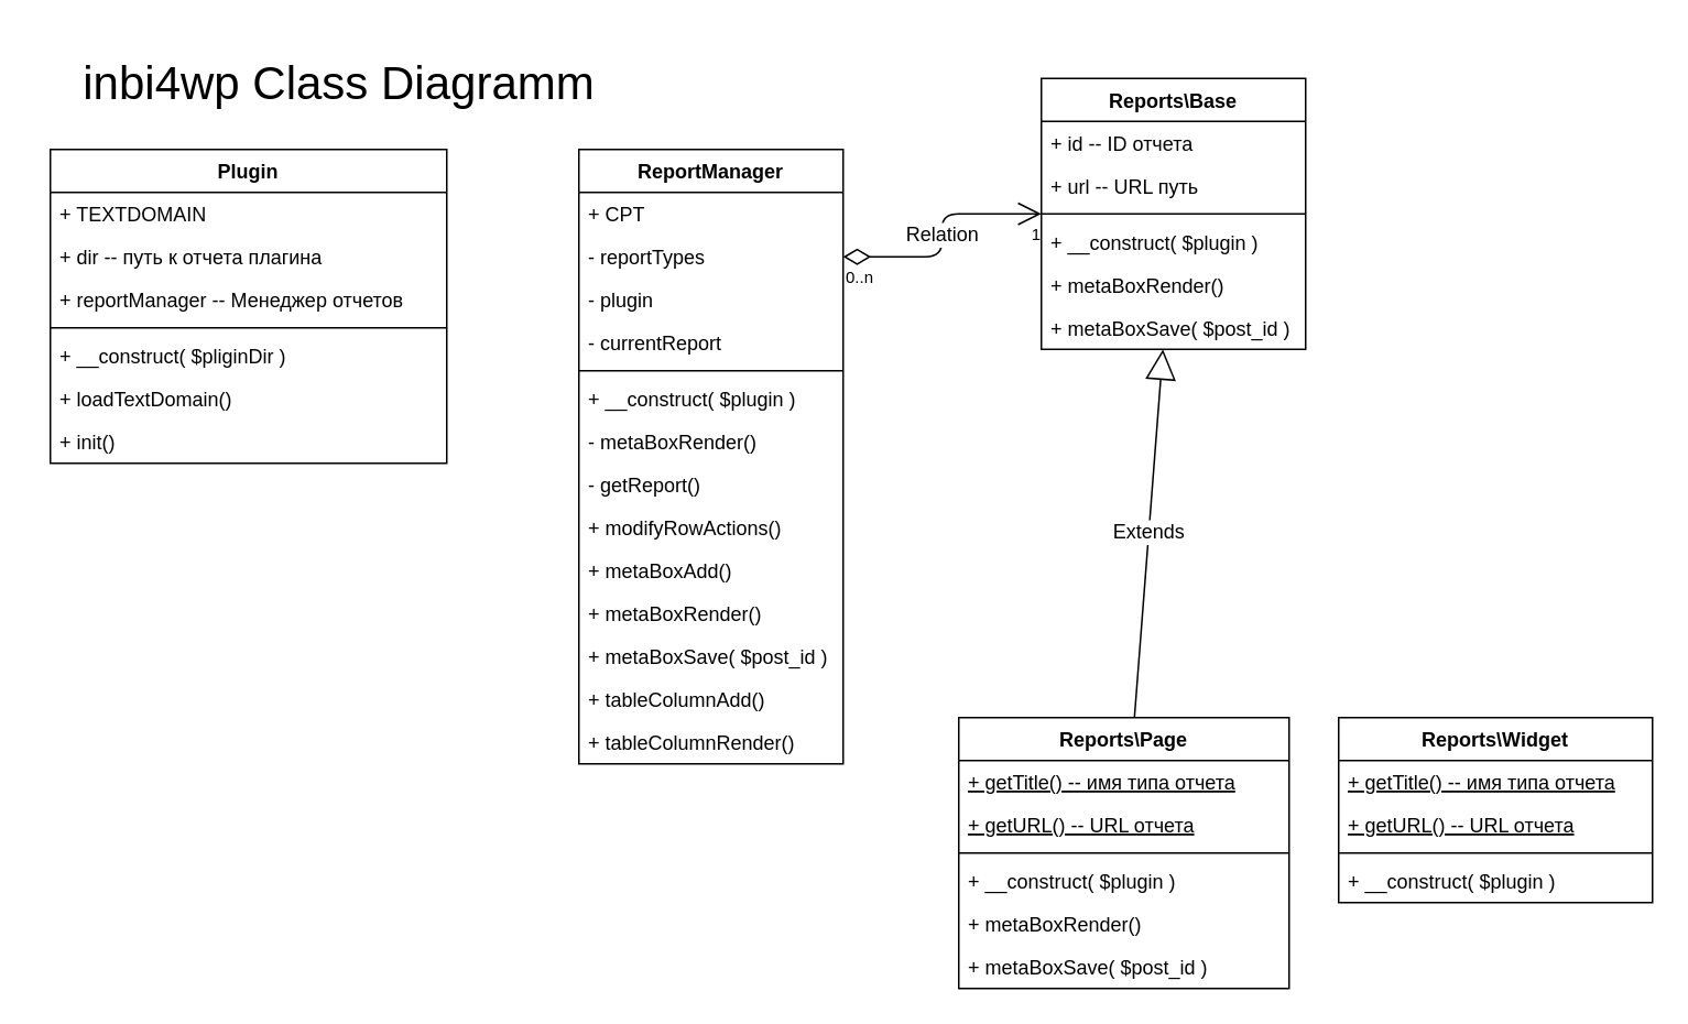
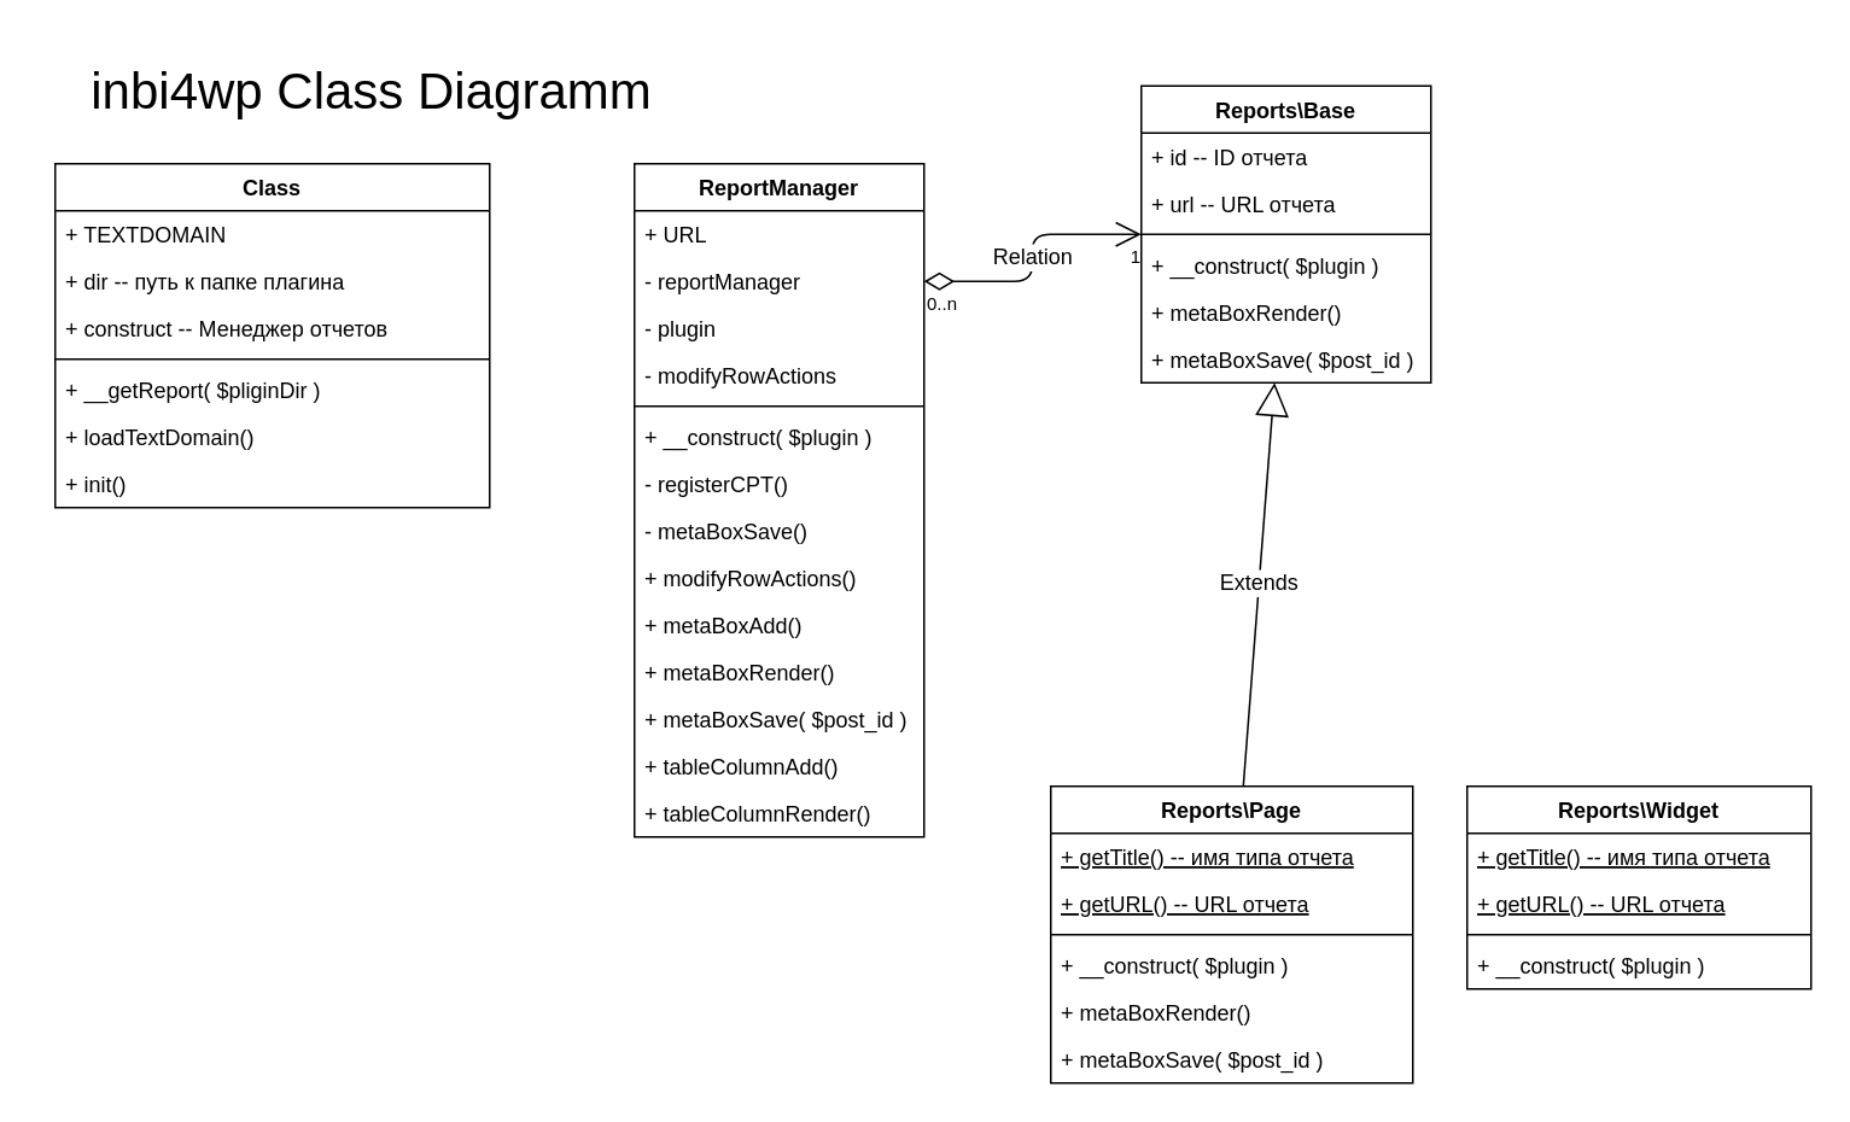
  <mxCell id="0" />
  <mxCell id="1" parent="0" />
  <mxCell id="2" value="inbi4wp Class Diagramm" style="text;html=1;strokeColor=none;fillColor=none;align=center;verticalAlign=middle;whiteSpace=wrap;rounded=0;fontSize=28;" parent="1" vertex="1"><mxGeometry x="20" y="20" width="370" height="60" as="geometry" /></mxCell>
- <mxCell id="3" value="Plugin" style="swimlane;fontStyle=1;align=center;verticalAlign=top;childLayout=stackLayout;horizontal=1;startSize=26;horizontalStack=0;resizeParent=1;resizeParentMax=0;resizeLast=0;collapsible=1;marginBottom=0;fontSize=12;" parent="1" vertex="1"><mxGeometry x="30" y="90" width="240" height="190" as="geometry" /></mxCell>
+ <mxCell id="3" value="Class" style="swimlane;fontStyle=1;align=center;verticalAlign=top;childLayout=stackLayout;horizontal=1;startSize=26;horizontalStack=0;resizeParent=1;resizeParentMax=0;resizeLast=0;collapsible=1;marginBottom=0;fontSize=12;" parent="1" vertex="1"><mxGeometry x="30" y="90" width="240" height="190" as="geometry" /></mxCell>
  <mxCell id="4" value="+ TEXTDOMAIN" style="text;strokeColor=none;fillColor=none;align=left;verticalAlign=top;spacingLeft=4;spacingRight=4;overflow=hidden;rotatable=0;points=[[0,0.5],[1,0.5]];portConstraint=eastwest;" parent="3" vertex="1"><mxGeometry y="26" width="240" height="26" as="geometry" /></mxCell>
- <mxCell id="5" value="+ dir -- путь к отчета плагина" style="text;strokeColor=none;fillColor=none;align=left;verticalAlign=top;spacingLeft=4;spacingRight=4;overflow=hidden;rotatable=0;points=[[0,0.5],[1,0.5]];portConstraint=eastwest;" parent="3" vertex="1"><mxGeometry y="52" width="240" height="26" as="geometry" /></mxCell>
- <mxCell id="6" value="+ reportManager -- Менеджер отчетов" style="text;strokeColor=none;fillColor=none;align=left;verticalAlign=top;spacingLeft=4;spacingRight=4;overflow=hidden;rotatable=0;points=[[0,0.5],[1,0.5]];portConstraint=eastwest;" parent="3" vertex="1"><mxGeometry y="78" width="240" height="26" as="geometry" /></mxCell>
+ <mxCell id="5" value="+ dir -- путь к папке плагина" style="text;strokeColor=none;fillColor=none;align=left;verticalAlign=top;spacingLeft=4;spacingRight=4;overflow=hidden;rotatable=0;points=[[0,0.5],[1,0.5]];portConstraint=eastwest;" parent="3" vertex="1"><mxGeometry y="52" width="240" height="26" as="geometry" /></mxCell>
+ <mxCell id="6" value="+ construct -- Менеджер отчетов" style="text;strokeColor=none;fillColor=none;align=left;verticalAlign=top;spacingLeft=4;spacingRight=4;overflow=hidden;rotatable=0;points=[[0,0.5],[1,0.5]];portConstraint=eastwest;" parent="3" vertex="1"><mxGeometry y="78" width="240" height="26" as="geometry" /></mxCell>
  <mxCell id="7" value="" style="line;strokeWidth=1;fillColor=none;align=left;verticalAlign=middle;spacingTop=-1;spacingLeft=3;spacingRight=3;rotatable=0;labelPosition=right;points=[];portConstraint=eastwest;" parent="3" vertex="1"><mxGeometry y="104" width="240" height="8" as="geometry" /></mxCell>
- <mxCell id="8" value="+ __construct( $pliginDir )&#10;" style="text;strokeColor=none;fillColor=none;align=left;verticalAlign=top;spacingLeft=4;spacingRight=4;overflow=hidden;rotatable=0;points=[[0,0.5],[1,0.5]];portConstraint=eastwest;" parent="3" vertex="1"><mxGeometry y="112" width="240" height="26" as="geometry" /></mxCell>
+ <mxCell id="8" value="+ __getReport( $pliginDir )&#10;" style="text;strokeColor=none;fillColor=none;align=left;verticalAlign=top;spacingLeft=4;spacingRight=4;overflow=hidden;rotatable=0;points=[[0,0.5],[1,0.5]];portConstraint=eastwest;" parent="3" vertex="1"><mxGeometry y="112" width="240" height="26" as="geometry" /></mxCell>
  <mxCell id="9" value="+ loadTextDomain()&#10;" style="text;strokeColor=none;fillColor=none;align=left;verticalAlign=top;spacingLeft=4;spacingRight=4;overflow=hidden;rotatable=0;points=[[0,0.5],[1,0.5]];portConstraint=eastwest;" parent="3" vertex="1"><mxGeometry y="138" width="240" height="26" as="geometry" /></mxCell>
  <mxCell id="10" value="+ init()&#10;" style="text;strokeColor=none;fillColor=none;align=left;verticalAlign=top;spacingLeft=4;spacingRight=4;overflow=hidden;rotatable=0;points=[[0,0.5],[1,0.5]];portConstraint=eastwest;" parent="3" vertex="1"><mxGeometry y="164" width="240" height="26" as="geometry" /></mxCell>
  <mxCell id="11" value="ReportManager" style="swimlane;fontStyle=1;align=center;verticalAlign=top;childLayout=stackLayout;horizontal=1;startSize=26;horizontalStack=0;resizeParent=1;resizeParentMax=0;resizeLast=0;collapsible=1;marginBottom=0;fontSize=12;" parent="1" vertex="1"><mxGeometry x="350" y="90" width="160" height="372" as="geometry" /></mxCell>
- <mxCell id="12" value="+ CPT" style="text;strokeColor=none;fillColor=none;align=left;verticalAlign=top;spacingLeft=4;spacingRight=4;overflow=hidden;rotatable=0;points=[[0,0.5],[1,0.5]];portConstraint=eastwest;" parent="11" vertex="1"><mxGeometry y="26" width="160" height="26" as="geometry" /></mxCell>
- <mxCell id="13" value="- reportTypes&#10;" style="text;strokeColor=none;fillColor=none;align=left;verticalAlign=top;spacingLeft=4;spacingRight=4;overflow=hidden;rotatable=0;points=[[0,0.5],[1,0.5]];portConstraint=eastwest;" parent="11" vertex="1"><mxGeometry y="52" width="160" height="26" as="geometry" /></mxCell>
+ <mxCell id="12" value="+ URL" style="text;strokeColor=none;fillColor=none;align=left;verticalAlign=top;spacingLeft=4;spacingRight=4;overflow=hidden;rotatable=0;points=[[0,0.5],[1,0.5]];portConstraint=eastwest;" parent="11" vertex="1"><mxGeometry y="26" width="160" height="26" as="geometry" /></mxCell>
+ <mxCell id="13" value="- reportManager&#10;" style="text;strokeColor=none;fillColor=none;align=left;verticalAlign=top;spacingLeft=4;spacingRight=4;overflow=hidden;rotatable=0;points=[[0,0.5],[1,0.5]];portConstraint=eastwest;" parent="11" vertex="1"><mxGeometry y="52" width="160" height="26" as="geometry" /></mxCell>
  <mxCell id="14" value="- plugin&#10;" style="text;strokeColor=none;fillColor=none;align=left;verticalAlign=top;spacingLeft=4;spacingRight=4;overflow=hidden;rotatable=0;points=[[0,0.5],[1,0.5]];portConstraint=eastwest;" parent="11" vertex="1"><mxGeometry y="78" width="160" height="26" as="geometry" /></mxCell>
- <mxCell id="15" value="- currentReport&#10;" style="text;strokeColor=none;fillColor=none;align=left;verticalAlign=top;spacingLeft=4;spacingRight=4;overflow=hidden;rotatable=0;points=[[0,0.5],[1,0.5]];portConstraint=eastwest;" parent="11" vertex="1"><mxGeometry y="104" width="160" height="26" as="geometry" /></mxCell>
+ <mxCell id="15" value="- modifyRowActions&#10;" style="text;strokeColor=none;fillColor=none;align=left;verticalAlign=top;spacingLeft=4;spacingRight=4;overflow=hidden;rotatable=0;points=[[0,0.5],[1,0.5]];portConstraint=eastwest;" parent="11" vertex="1"><mxGeometry y="104" width="160" height="26" as="geometry" /></mxCell>
  <mxCell id="16" value="" style="line;strokeWidth=1;fillColor=none;align=left;verticalAlign=middle;spacingTop=-1;spacingLeft=3;spacingRight=3;rotatable=0;labelPosition=right;points=[];portConstraint=eastwest;" parent="11" vertex="1"><mxGeometry y="130" width="160" height="8" as="geometry" /></mxCell>
  <mxCell id="17" value="+ __construct( $plugin )&#10;" style="text;strokeColor=none;fillColor=none;align=left;verticalAlign=top;spacingLeft=4;spacingRight=4;overflow=hidden;rotatable=0;points=[[0,0.5],[1,0.5]];portConstraint=eastwest;" parent="11" vertex="1"><mxGeometry y="138" width="160" height="26" as="geometry" /></mxCell>
- <mxCell id="18" value="- metaBoxRender()&#10;" style="text;strokeColor=none;fillColor=none;align=left;verticalAlign=top;spacingLeft=4;spacingRight=4;overflow=hidden;rotatable=0;points=[[0,0.5],[1,0.5]];portConstraint=eastwest;" parent="11" vertex="1"><mxGeometry y="164" width="160" height="26" as="geometry" /></mxCell>
- <mxCell id="19" value="- getReport()" style="text;strokeColor=none;fillColor=none;align=left;verticalAlign=top;spacingLeft=4;spacingRight=4;overflow=hidden;rotatable=0;points=[[0,0.5],[1,0.5]];portConstraint=eastwest;" parent="11" vertex="1"><mxGeometry y="190" width="160" height="26" as="geometry" /></mxCell>
+ <mxCell id="18" value="- registerCPT()&#10;" style="text;strokeColor=none;fillColor=none;align=left;verticalAlign=top;spacingLeft=4;spacingRight=4;overflow=hidden;rotatable=0;points=[[0,0.5],[1,0.5]];portConstraint=eastwest;" parent="11" vertex="1"><mxGeometry y="164" width="160" height="26" as="geometry" /></mxCell>
+ <mxCell id="19" value="- metaBoxSave()" style="text;strokeColor=none;fillColor=none;align=left;verticalAlign=top;spacingLeft=4;spacingRight=4;overflow=hidden;rotatable=0;points=[[0,0.5],[1,0.5]];portConstraint=eastwest;" parent="11" vertex="1"><mxGeometry y="190" width="160" height="26" as="geometry" /></mxCell>
  <mxCell id="20" value="+ modifyRowActions()" style="text;strokeColor=none;fillColor=none;align=left;verticalAlign=top;spacingLeft=4;spacingRight=4;overflow=hidden;rotatable=0;points=[[0,0.5],[1,0.5]];portConstraint=eastwest;" parent="11" vertex="1"><mxGeometry y="216" width="160" height="26" as="geometry" /></mxCell>
  <mxCell id="21" value="+ metaBoxAdd()" style="text;strokeColor=none;fillColor=none;align=left;verticalAlign=top;spacingLeft=4;spacingRight=4;overflow=hidden;rotatable=0;points=[[0,0.5],[1,0.5]];portConstraint=eastwest;" parent="11" vertex="1"><mxGeometry y="242" width="160" height="26" as="geometry" /></mxCell>
  <mxCell id="22" value="+ metaBoxRender()" style="text;strokeColor=none;fillColor=none;align=left;verticalAlign=top;spacingLeft=4;spacingRight=4;overflow=hidden;rotatable=0;points=[[0,0.5],[1,0.5]];portConstraint=eastwest;" parent="11" vertex="1"><mxGeometry y="268" width="160" height="26" as="geometry" /></mxCell>
  <mxCell id="23" value="+ metaBoxSave( $post_id )" style="text;strokeColor=none;fillColor=none;align=left;verticalAlign=top;spacingLeft=4;spacingRight=4;overflow=hidden;rotatable=0;points=[[0,0.5],[1,0.5]];portConstraint=eastwest;" parent="11" vertex="1"><mxGeometry y="294" width="160" height="26" as="geometry" /></mxCell>
  <mxCell id="24" value="+ tableColumnAdd()" style="text;strokeColor=none;fillColor=none;align=left;verticalAlign=top;spacingLeft=4;spacingRight=4;overflow=hidden;rotatable=0;points=[[0,0.5],[1,0.5]];portConstraint=eastwest;" vertex="1" parent="11"><mxGeometry y="320" width="160" height="26" as="geometry" /></mxCell>
  <mxCell id="25" value="+ tableColumnRender()" style="text;strokeColor=none;fillColor=none;align=left;verticalAlign=top;spacingLeft=4;spacingRight=4;overflow=hidden;rotatable=0;points=[[0,0.5],[1,0.5]];portConstraint=eastwest;" vertex="1" parent="11"><mxGeometry y="346" width="160" height="26" as="geometry" /></mxCell>
  <mxCell id="26" value="Reports\Base" style="swimlane;fontStyle=1;align=center;verticalAlign=top;childLayout=stackLayout;horizontal=1;startSize=26;horizontalStack=0;resizeParent=1;resizeParentMax=0;resizeLast=0;collapsible=1;marginBottom=0;fontSize=12;" parent="1" vertex="1"><mxGeometry x="630" y="47" width="160" height="164" as="geometry" /></mxCell>
  <mxCell id="27" value="+ id -- ID отчета" style="text;strokeColor=none;fillColor=none;align=left;verticalAlign=top;spacingLeft=4;spacingRight=4;overflow=hidden;rotatable=0;points=[[0,0.5],[1,0.5]];portConstraint=eastwest;" parent="26" vertex="1"><mxGeometry y="26" width="160" height="26" as="geometry" /></mxCell>
- <mxCell id="28" value="+ url -- URL путь" style="text;strokeColor=none;fillColor=none;align=left;verticalAlign=top;spacingLeft=4;spacingRight=4;overflow=hidden;rotatable=0;points=[[0,0.5],[1,0.5]];portConstraint=eastwest;" parent="26" vertex="1"><mxGeometry y="52" width="160" height="26" as="geometry" /></mxCell>
+ <mxCell id="28" value="+ url -- URL отчета" style="text;strokeColor=none;fillColor=none;align=left;verticalAlign=top;spacingLeft=4;spacingRight=4;overflow=hidden;rotatable=0;points=[[0,0.5],[1,0.5]];portConstraint=eastwest;" parent="26" vertex="1"><mxGeometry y="52" width="160" height="26" as="geometry" /></mxCell>
  <mxCell id="29" value="" style="line;strokeWidth=1;fillColor=none;align=left;verticalAlign=middle;spacingTop=-1;spacingLeft=3;spacingRight=3;rotatable=0;labelPosition=right;points=[];portConstraint=eastwest;" parent="26" vertex="1"><mxGeometry y="78" width="160" height="8" as="geometry" /></mxCell>
  <mxCell id="30" value="+ __construct( $plugin )&#10;" style="text;strokeColor=none;fillColor=none;align=left;verticalAlign=top;spacingLeft=4;spacingRight=4;overflow=hidden;rotatable=0;points=[[0,0.5],[1,0.5]];portConstraint=eastwest;" parent="26" vertex="1"><mxGeometry y="86" width="160" height="26" as="geometry" /></mxCell>
  <mxCell id="31" value="+ metaBoxRender()&#10;" style="text;strokeColor=none;fillColor=none;align=left;verticalAlign=top;spacingLeft=4;spacingRight=4;overflow=hidden;rotatable=0;points=[[0,0.5],[1,0.5]];portConstraint=eastwest;" parent="26" vertex="1"><mxGeometry y="112" width="160" height="26" as="geometry" /></mxCell>
  <mxCell id="32" value="+ metaBoxSave( $post_id )&#10;" style="text;strokeColor=none;fillColor=none;align=left;verticalAlign=top;spacingLeft=4;spacingRight=4;overflow=hidden;rotatable=0;points=[[0,0.5],[1,0.5]];portConstraint=eastwest;" parent="26" vertex="1"><mxGeometry y="138" width="160" height="26" as="geometry" /></mxCell>
  <mxCell id="33" value="Reports\Page" style="swimlane;fontStyle=1;align=center;verticalAlign=top;childLayout=stackLayout;horizontal=1;startSize=26;horizontalStack=0;resizeParent=1;resizeParentMax=0;resizeLast=0;collapsible=1;marginBottom=0;fontSize=12;" parent="1" vertex="1"><mxGeometry x="580" y="434" width="200" height="164" as="geometry" /></mxCell>
  <mxCell id="34" value="+ getTitle() -- имя типа отчета" style="text;strokeColor=none;fillColor=none;align=left;verticalAlign=top;spacingLeft=4;spacingRight=4;overflow=hidden;rotatable=0;points=[[0,0.5],[1,0.5]];portConstraint=eastwest;fontStyle=4" parent="33" vertex="1"><mxGeometry y="26" width="200" height="26" as="geometry" /></mxCell>
  <mxCell id="35" value="+ getURL() -- URL отчета" style="text;strokeColor=none;fillColor=none;align=left;verticalAlign=top;spacingLeft=4;spacingRight=4;overflow=hidden;rotatable=0;points=[[0,0.5],[1,0.5]];portConstraint=eastwest;fontStyle=4" vertex="1" parent="33"><mxGeometry y="52" width="200" height="26" as="geometry" /></mxCell>
  <mxCell id="36" value="" style="line;strokeWidth=1;fillColor=none;align=left;verticalAlign=middle;spacingTop=-1;spacingLeft=3;spacingRight=3;rotatable=0;labelPosition=right;points=[];portConstraint=eastwest;" parent="33" vertex="1"><mxGeometry y="78" width="200" height="8" as="geometry" /></mxCell>
  <mxCell id="37" value="+ __construct( $plugin )&#10;" style="text;strokeColor=none;fillColor=none;align=left;verticalAlign=top;spacingLeft=4;spacingRight=4;overflow=hidden;rotatable=0;points=[[0,0.5],[1,0.5]];portConstraint=eastwest;" parent="33" vertex="1"><mxGeometry y="86" width="200" height="26" as="geometry" /></mxCell>
  <mxCell id="38" value="+ metaBoxRender()&#10;" style="text;strokeColor=none;fillColor=none;align=left;verticalAlign=top;spacingLeft=4;spacingRight=4;overflow=hidden;rotatable=0;points=[[0,0.5],[1,0.5]];portConstraint=eastwest;" parent="33" vertex="1"><mxGeometry y="112" width="200" height="26" as="geometry" /></mxCell>
  <mxCell id="39" value="+ metaBoxSave( $post_id )&#10;" style="text;strokeColor=none;fillColor=none;align=left;verticalAlign=top;spacingLeft=4;spacingRight=4;overflow=hidden;rotatable=0;points=[[0,0.5],[1,0.5]];portConstraint=eastwest;" parent="33" vertex="1"><mxGeometry y="138" width="200" height="26" as="geometry" /></mxCell>
  <mxCell id="40" value="Reports\Widget" style="swimlane;fontStyle=1;align=center;verticalAlign=top;childLayout=stackLayout;horizontal=1;startSize=26;horizontalStack=0;resizeParent=1;resizeParentMax=0;resizeLast=0;collapsible=1;marginBottom=0;fontSize=12;" parent="1" vertex="1"><mxGeometry x="810" y="434" width="190" height="112" as="geometry" /></mxCell>
  <mxCell id="41" value="+ getTitle() -- имя типа отчета" style="text;strokeColor=none;fillColor=none;align=left;verticalAlign=top;spacingLeft=4;spacingRight=4;overflow=hidden;rotatable=0;points=[[0,0.5],[1,0.5]];portConstraint=eastwest;fontStyle=4" parent="40" vertex="1"><mxGeometry y="26" width="190" height="26" as="geometry" /></mxCell>
  <mxCell id="42" value="+ getURL() -- URL отчета" style="text;strokeColor=none;fillColor=none;align=left;verticalAlign=top;spacingLeft=4;spacingRight=4;overflow=hidden;rotatable=0;points=[[0,0.5],[1,0.5]];portConstraint=eastwest;fontStyle=4" vertex="1" parent="40"><mxGeometry y="52" width="190" height="26" as="geometry" /></mxCell>
  <mxCell id="43" value="" style="line;strokeWidth=1;fillColor=none;align=left;verticalAlign=middle;spacingTop=-1;spacingLeft=3;spacingRight=3;rotatable=0;labelPosition=right;points=[];portConstraint=eastwest;" parent="40" vertex="1"><mxGeometry y="78" width="190" height="8" as="geometry" /></mxCell>
  <mxCell id="44" value="+ __construct( $plugin )&#10;" style="text;strokeColor=none;fillColor=none;align=left;verticalAlign=top;spacingLeft=4;spacingRight=4;overflow=hidden;rotatable=0;points=[[0,0.5],[1,0.5]];portConstraint=eastwest;" parent="40" vertex="1"><mxGeometry y="86" width="190" height="26" as="geometry" /></mxCell>
  <mxCell id="45" value="Extends" style="endArrow=block;endSize=16;endFill=0;html=1;fontSize=12;" parent="1" source="33" target="26" edge="1"><mxGeometry width="160" relative="1" as="geometry"><mxPoint x="10" y="520" as="sourcePoint" /><mxPoint x="760" y="290" as="targetPoint" /></mxGeometry></mxCell>
  <mxCell id="46" value="Relation" style="endArrow=open;html=1;endSize=12;startArrow=diamondThin;startSize=14;startFill=0;edgeStyle=orthogonalEdgeStyle;fontSize=12;" parent="1" source="13" target="26" edge="1"><mxGeometry relative="1" as="geometry"><mxPoint x="580" y="150" as="sourcePoint" /><mxPoint x="860" y="130" as="targetPoint" /></mxGeometry></mxCell>
  <mxCell id="47" value="0..n" style="resizable=0;html=1;align=left;verticalAlign=top;labelBackgroundColor=#ffffff;fontSize=10;" parent="46" connectable="0" vertex="1"><mxGeometry x="-1" relative="1" as="geometry" /></mxCell>
  <mxCell id="48" value="1" style="resizable=0;html=1;align=right;verticalAlign=top;labelBackgroundColor=#ffffff;fontSize=10;" parent="46" connectable="0" vertex="1"><mxGeometry x="1" relative="1" as="geometry" /></mxCell>
